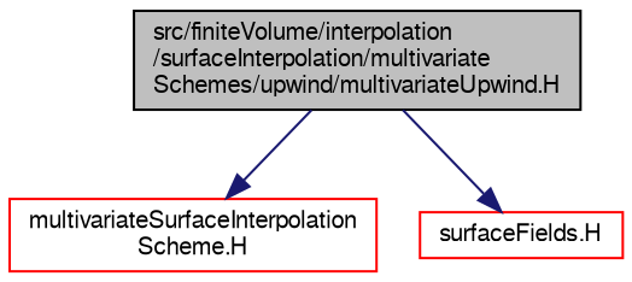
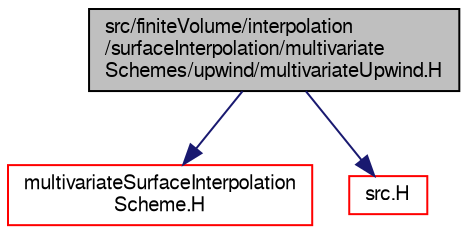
  digraph {
    node [color=red fontname=FreeSans fontsize=10 shape=record]
    edge [color=midnightblue fontname=FreeSans fontsize=10 labelfontname=FreeSans labelfontsize=10 style=solid]
    n1 [color=black fillcolor=grey75 fontcolor=black height=0.2 label="src/finiteVolume/interpolation\l/surfaceInterpolation/multivariate\lSchemes/upwind/multivariateUpwind.H" style=filled width=0.4]
    n2 [height=0.2 label="multivariateSurfaceInterpolation\lScheme.H" width=0.4]
-   n3 [height=0.2 label="surfaceFields.H" width=0.4]
+   n3 [height=0.2 label="src.H" width=0.4]
    n1 -> n2
    n1 -> n3
  }
